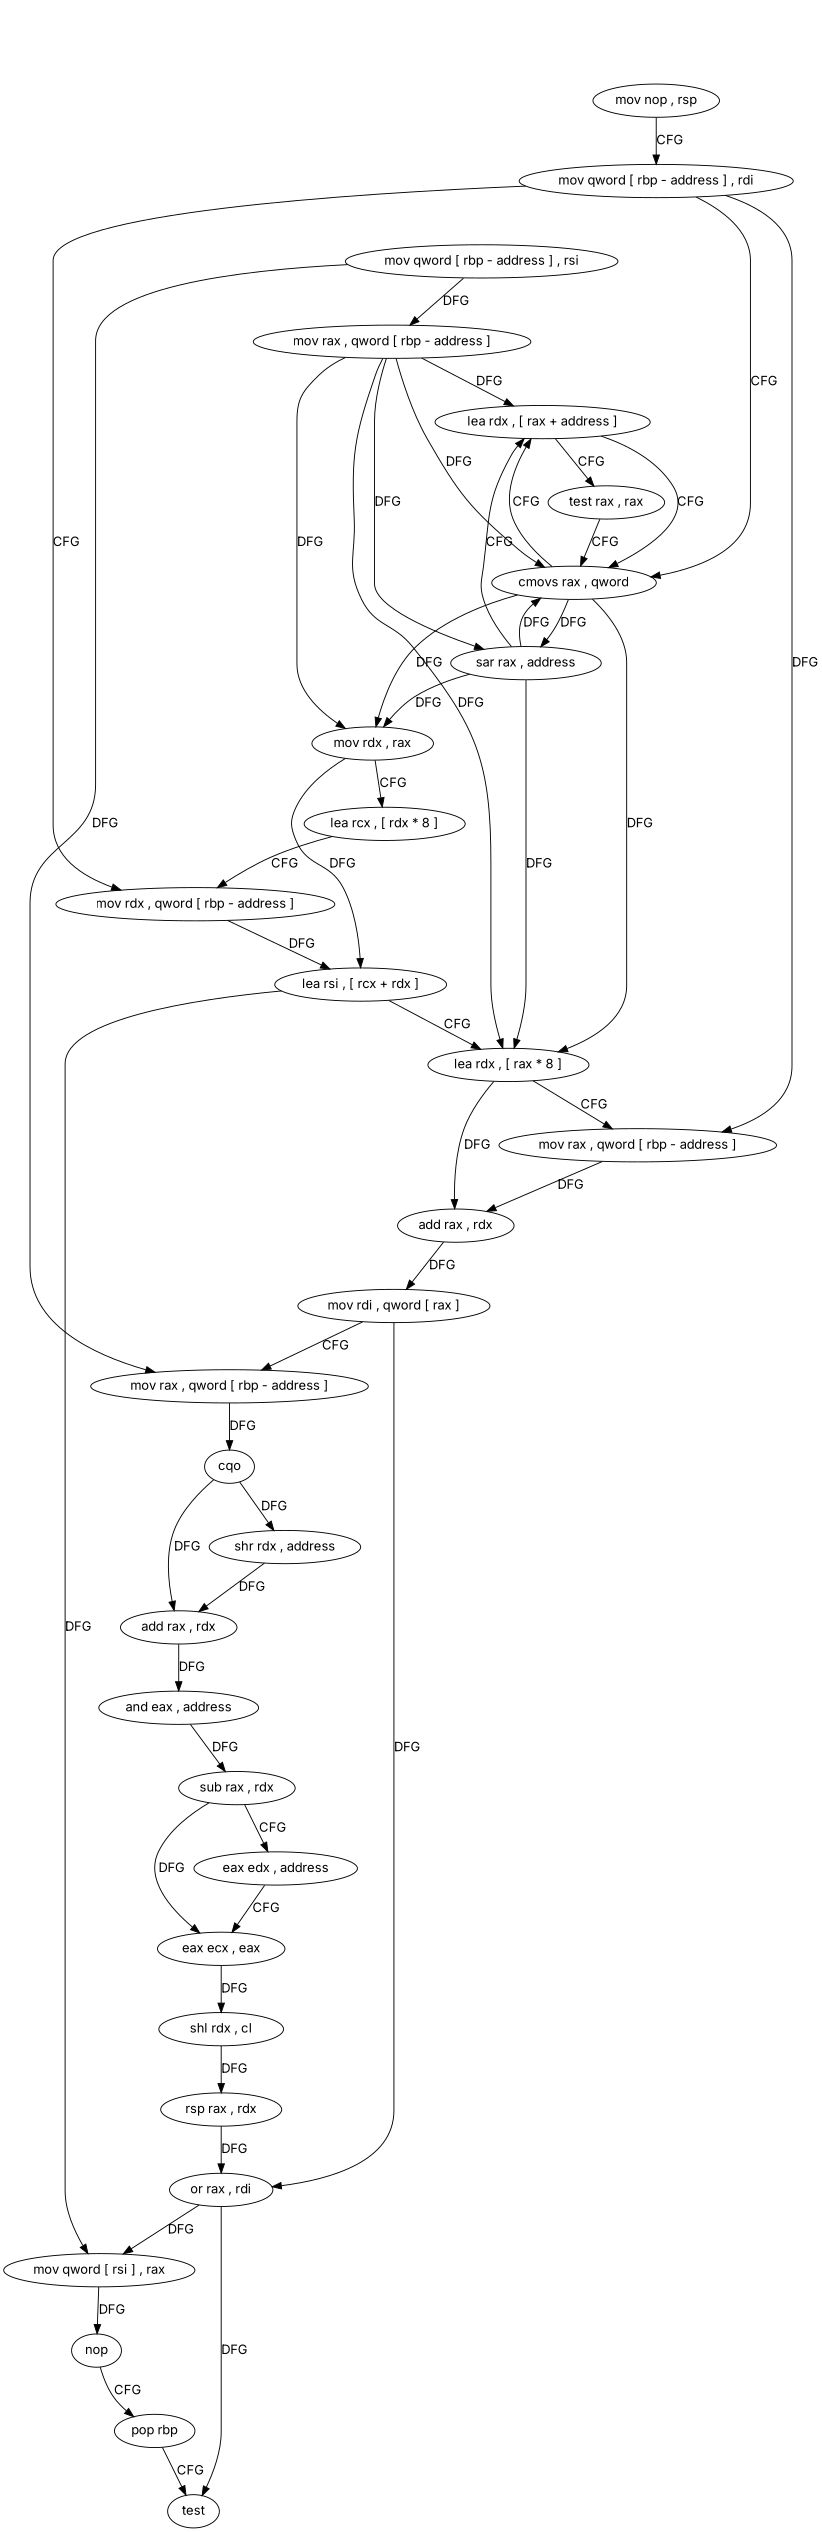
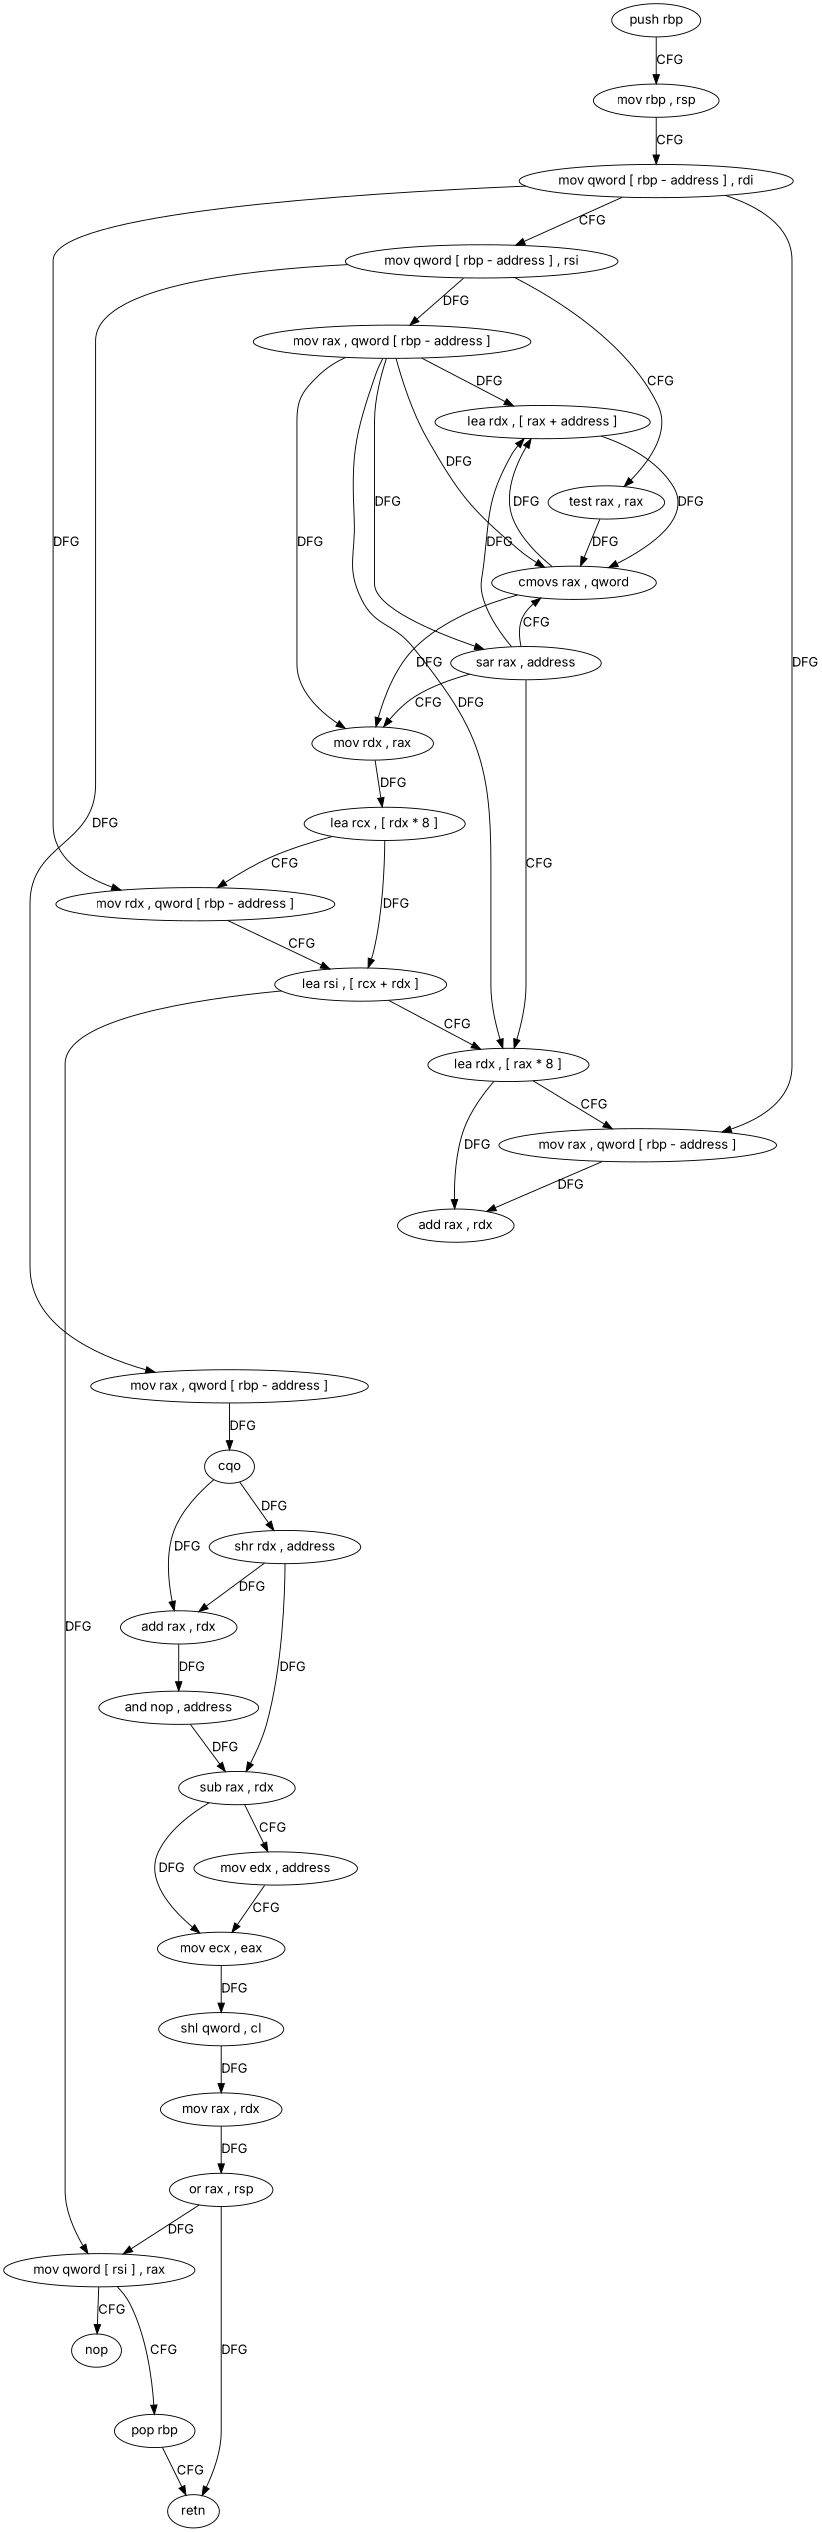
  digraph {
    fontname=Inter
    node [fontname=Inter]
    edge [fontname=Inter]
-   n2 [label="mov nop , rsp"]
+   n1 [label="push rbp"]
+   n2 [label="mov rbp , rsp"]
    n3 [label="mov qword [ rbp - address ] , rdi"]
    n4 [label="mov qword [ rbp - address ] , rsi"]
    n5 [label="mov rdx , qword [ rbp - address ]"]
    n6 [label="mov rax , qword [ rbp - address ]"]
    n7 [label="mov rax , qword [ rbp - address ]"]
    n8 [label="mov rax , qword [ rbp - address ]"]
    n9 [label="lea rsi , [ rcx + rdx ]"]
    n10 [label="add rax , rdx"]
    n11 [label="lea rdx , [ rax + address ]"]
    n12 [label="cmovs rax , qword"]
    n13 [label="sar rax , address"]
    n14 [label="mov rdx , rax"]
    n15 [label="lea rdx , [ rax * 8 ]"]
    n16 [label=cqo]
    n17 [label="test rax , rax"]
    n18 [label="lea rcx , [ rdx * 8 ]"]
    n19 [label="mov qword [ rsi ] , rax"]
    n20 [label=nop]
-   n21 [label="mov rdi , qword [ rax ]"]
-   n22 [label="or rax , rdi"]
-   n23 [label=test]
+   n22 [label="or rax , rsp"]
+   n23 [label=retn]
    n24 [label="shr rdx , address"]
    n25 [label="add rax , rdx"]
    n26 [label="sub rax , rdx"]
-   n27 [label="and eax , address"]
-   n28 [label="eax edx , address"]
-   n29 [label="eax ecx , eax"]
-   n30 [label="shl rdx , cl"]
-   n31 [label="rsp rax , rdx"]
+   n27 [label="and nop , address"]
+   n28 [label="mov edx , address"]
+   n29 [label="mov ecx , eax"]
+   n30 [label="shl qword , cl"]
+   n31 [label="mov rax , rdx"]
    n32 [label="pop rbp"]
+   n1 -> n2 [label=CFG]
    n2 -> n3 [label=CFG]
-   n3 -> n12 [label=CFG]
-   n3 -> n5 [label=CFG]
+   n3 -> n4 [label=CFG]
+   n3 -> n5 [label=DFG]
    n3 -> n6 [label=DFG]
    n4 -> n7 [label=DFG]
    n4 -> n8 [label=DFG]
-   n5 -> n9 [label=DFG]
+   n5 -> n9 [label=CFG]
    n6 -> n10 [label=DFG]
    n7 -> n11 [label=DFG]
    n7 -> n12 [label=DFG]
    n7 -> n13 [label=DFG]
    n7 -> n14 [label=DFG]
    n7 -> n15 [label=DFG]
    n8 -> n16 [label=DFG]
    n9 -> n15 [label=CFG]
    n9 -> n19 [label=DFG]
-   n10 -> n21 [label=DFG]
-   n11 -> n12 [label=CFG]
-   n11 -> n17 [label=CFG]
-   n12 -> n11 [label=CFG]
-   n12 -> n13 [label=DFG]
+   n11 -> n12 [label=DFG]
+   n4 -> n17 [label=CFG]
+   n12 -> n11 [label=DFG]
    n12 -> n14 [label=DFG]
-   n12 -> n15 [label=DFG]
-   n13 -> n11 [label=CFG]
-   n13 -> n12 [label=DFG]
-   n13 -> n14 [label=DFG]
-   n13 -> n15 [label=DFG]
-   n14 -> n18 [label=CFG]
+   n13 -> n11 [label=DFG]
+   n13 -> n12 [label=CFG]
+   n13 -> n14 [label=CFG]
+   n13 -> n15 [label=CFG]
+   n14 -> n18 [label=DFG]
    n15 -> n6 [label=CFG]
    n15 -> n10 [label=DFG]
    n16 -> n24 [label=DFG]
    n16 -> n25 [label=DFG]
-   n17 -> n12 [label=CFG]
+   n17 -> n12 [label=DFG]
    n18 -> n5 [label=CFG]
-   n14 -> n9 [label=DFG]
-   n19 -> n20 [label=DFG]
-   n20 -> n32 [label=CFG]
-   n21 -> n8 [label=CFG]
-   n21 -> n22 [label=DFG]
+   n18 -> n9 [label=DFG]
+   n19 -> n20 [label=CFG]
+   n19 -> n32 [label=CFG]
    n22 -> n19 [label=DFG]
    n22 -> n23 [label=DFG]
    n24 -> n25 [label=DFG]
+   n24 -> n26 [label=DFG]
    n25 -> n27 [label=DFG]
    n26 -> n28 [label=CFG]
    n26 -> n29 [label=DFG]
    n27 -> n26 [label=DFG]
    n28 -> n29 [label=CFG]
    n29 -> n30 [label=DFG]
    n30 -> n31 [label=DFG]
    n31 -> n22 [label=DFG]
    n32 -> n23 [label=CFG]
  }
